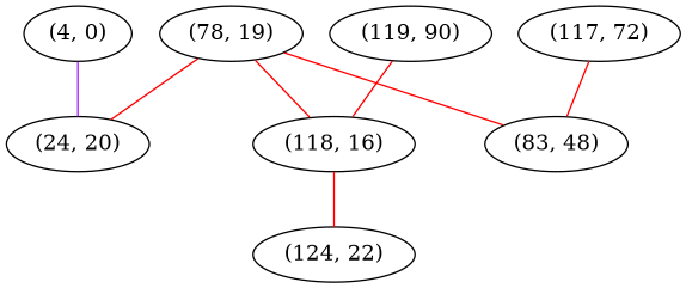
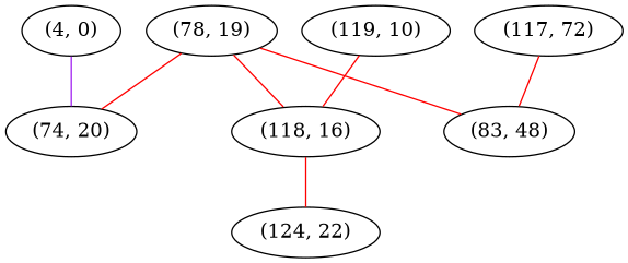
  graph {
    edge [color=red weight=1]
    n1 [label="(4, 0)"]
-   "(24, 20)"
-   "(119, 10)" [label="(119, 90)"]
+   "(24, 20)" [label="(74, 20)"]
+   "(119, 10)"
    "(118, 16)"
    "(124, 22)"
    "(78, 19)"
    "(83, 48)"
    "(117, 72)"
    n1 -- "(24, 20)" [color=purple weight=4]
    "(119, 10)" -- "(118, 16)"
    "(118, 16)" -- "(124, 22)"
    "(78, 19)" -- "(24, 20)"
    "(78, 19)" -- "(118, 16)"
    "(78, 19)" -- "(83, 48)"
    "(117, 72)" -- "(83, 48)"
  }
